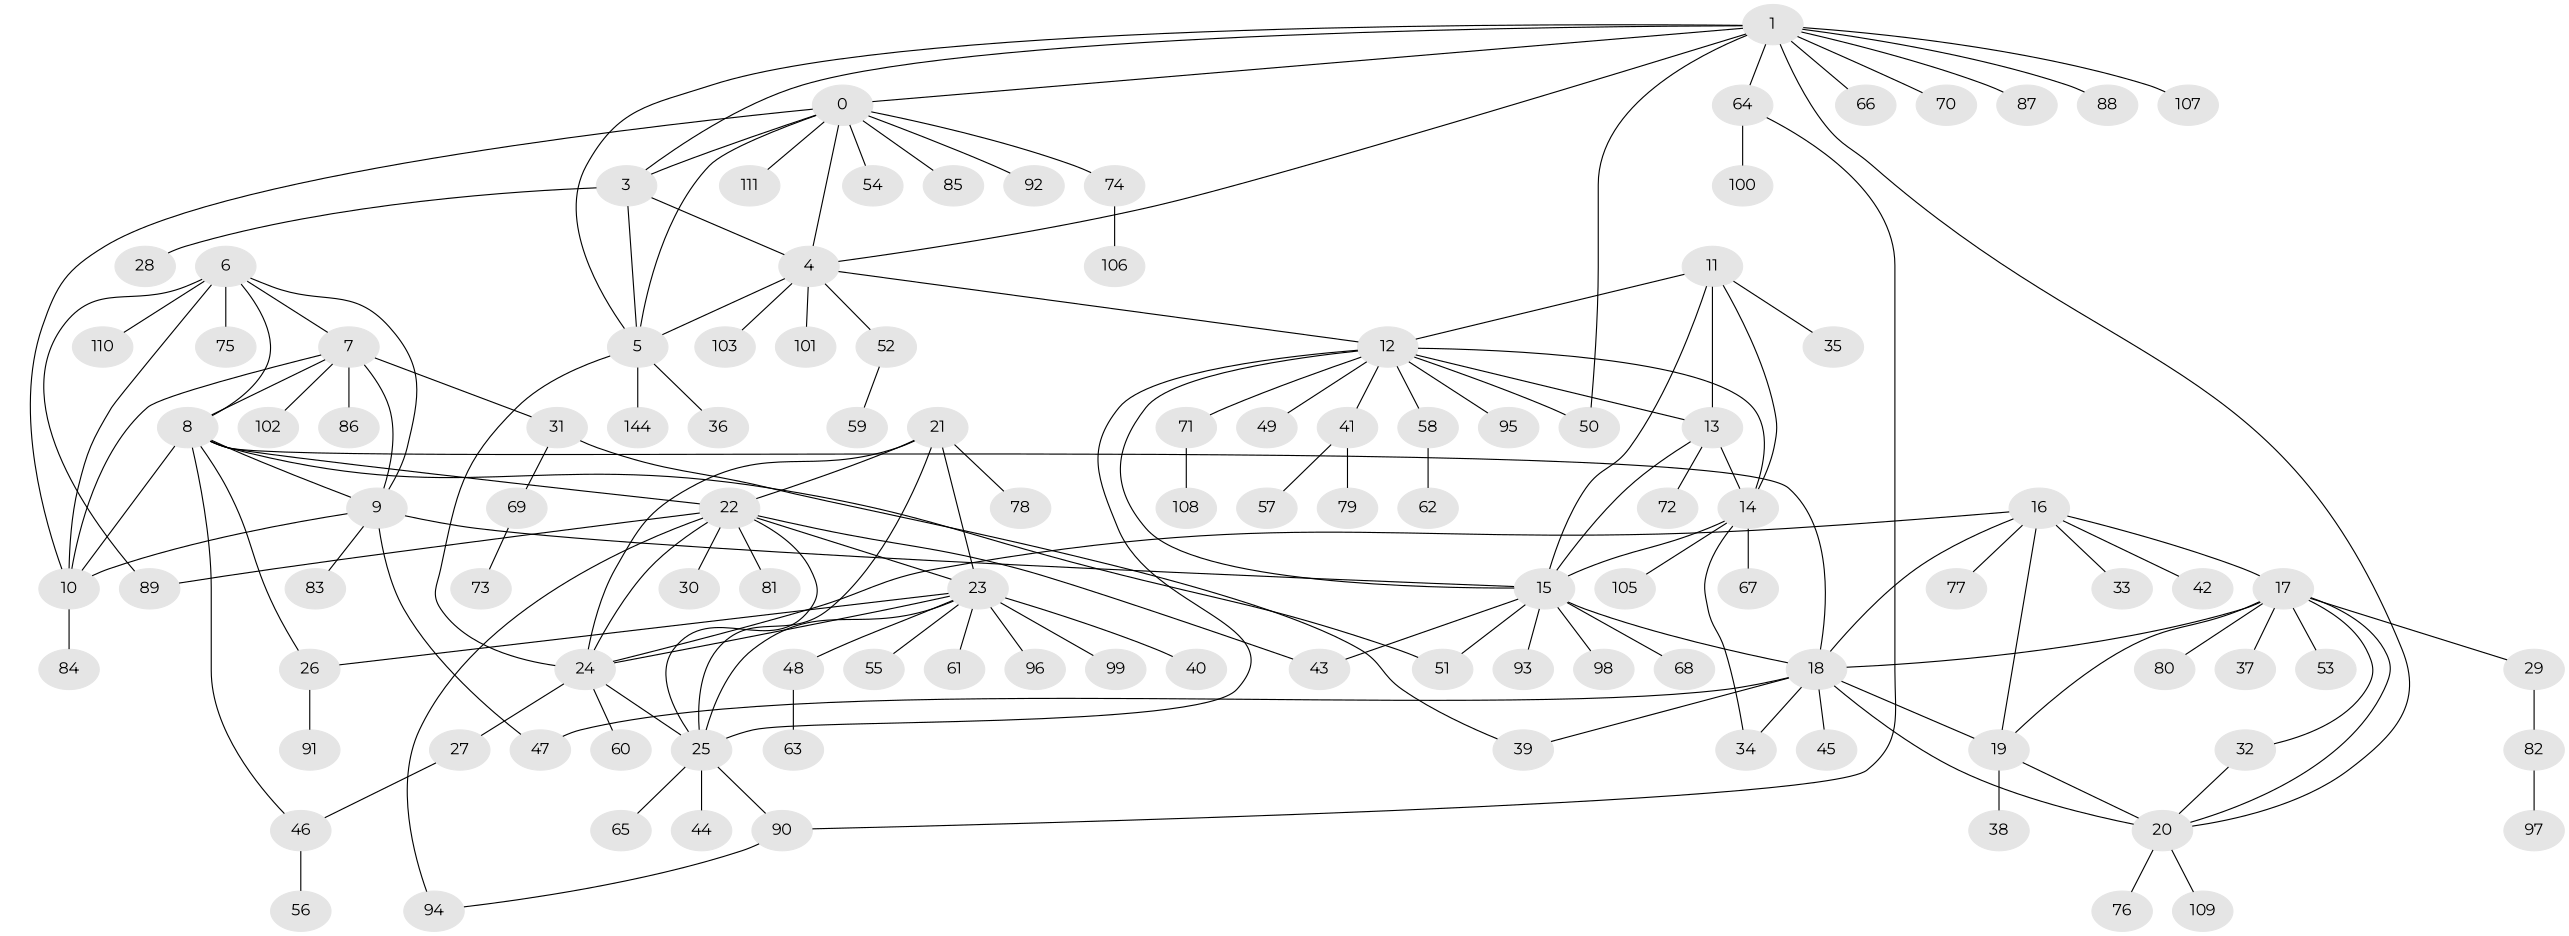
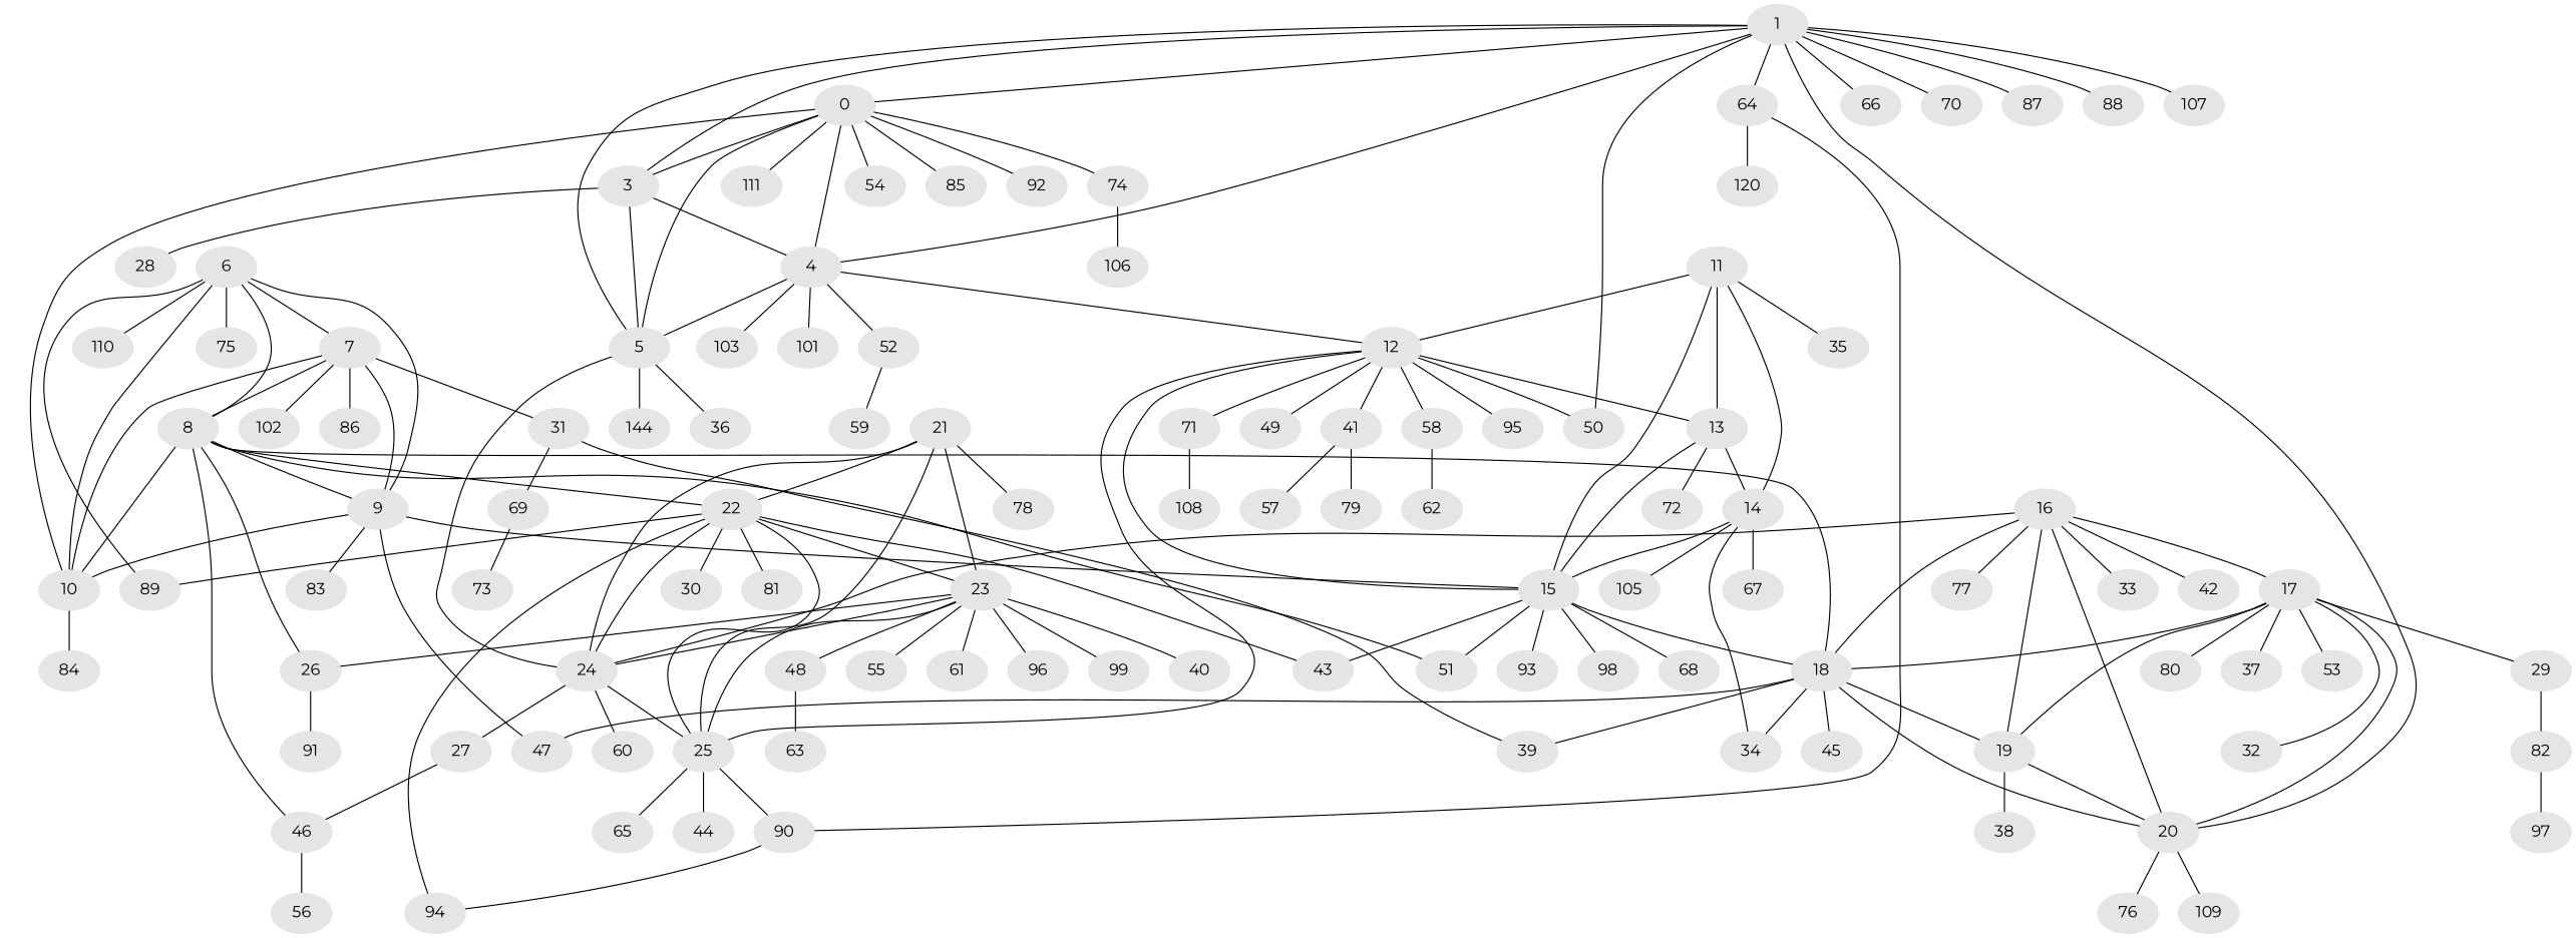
  graph {
    fontname=Montserrat
    node [color=gray90 fontname=Montserrat style=filled]
    edge [fontname=Montserrat]
    n1 [label=0]
    1
    3
    4
    5
    20
    50
    64
    66
    70
    87
    88
    107
    10
    54
    74
    85
    92
    111
    28
    12
    52
    101
    103
    24
    36
    n27 [label=144]
    76
    109
    90
-   100
+   100 [label=120]
    84
    106
    15
    13
    14
    25
    41
    49
    58
    71
    95
    59
    27
    60
    6
    7
    8
    9
    75
    89
    110
    31
    86
    102
    18
    22
    26
    46
    51
    47
    83
    39
    69
    34
    19
    45
    43
    23
    30
    81
    94
    91
    56
    68
    93
    98
    11
    35
    72
    67
    105
    44
    65
    57
    79
    62
    108
    16
    17
    33
    42
    77
    29
    32
    37
    53
    80
    38
    82
    21
    78
    40
    48
    55
    61
    96
    99
    63
    97
    73
    n1 -- 3
    n1 -- 4
    n1 -- 5
    n1 -- 10
    n1 -- 54
    n1 -- 74
    n1 -- 85
    n1 -- 92
    n1 -- 111
    1 -- n1
    1 -- 3
    1 -- 4
    1 -- 5
    1 -- 20
    1 -- 50
    1 -- 64
    1 -- 66
    1 -- 70
    1 -- 87
    1 -- 88
    1 -- 107
    3 -- 4
    3 -- 5
    3 -- 28
    4 -- 5
    4 -- 12
    4 -- 52
    4 -- 101
    4 -- 103
    5 -- 24
    5 -- 36
    5 -- n27
    20 -- 76
    20 -- 109
    64 -- 90
    64 -- 100
    10 -- 84
    74 -- 106
    12 -- 50
    12 -- 15
    12 -- 13
-   12 -- 14
    12 -- 25
    12 -- 41
    12 -- 49
    12 -- 58
    12 -- 71
    12 -- 95
    52 -- 59
    24 -- 25
    24 -- 27
    24 -- 60
    90 -- 94
    15 -- 18
    15 -- 51
    15 -- 43
    15 -- 68
    15 -- 93
    15 -- 98
    13 -- 15
    13 -- 14
    13 -- 72
    14 -- 15
    14 -- 34
    14 -- 67
    14 -- 105
    25 -- 90
    25 -- 44
    25 -- 65
    41 -- 57
    41 -- 79
    58 -- 62
    71 -- 108
    27 -- 46
    6 -- 10
    6 -- 7
    6 -- 8
    6 -- 9
    6 -- 75
    6 -- 89
    6 -- 110
    7 -- 10
    7 -- 8
    7 -- 9
    7 -- 31
    7 -- 86
    7 -- 102
    8 -- 10
    8 -- 9
    8 -- 18
    8 -- 22
    8 -- 26
    8 -- 46
    8 -- 51
    9 -- 10
    9 -- 15
    9 -- 47
    9 -- 83
    31 -- 39
    31 -- 69
    18 -- 20
    18 -- 47
    18 -- 39
    18 -- 34
    18 -- 19
    18 -- 45
    22 -- 24
    22 -- 25
    22 -- 89
    22 -- 43
    22 -- 23
    22 -- 30
    22 -- 81
    22 -- 94
    26 -- 91
    46 -- 56
    69 -- 73
    19 -- 20
    19 -- 38
    23 -- 24
    23 -- 25
    23 -- 26
    23 -- 40
    23 -- 48
    23 -- 55
    23 -- 61
    23 -- 96
    23 -- 99
    11 -- 12
    11 -- 15
    11 -- 13
    11 -- 14
    11 -- 35
-   32 -- 20
+   16 -- 20
    16 -- 24
    16 -- 18
    16 -- 19
    16 -- 17
    16 -- 33
    16 -- 42
    16 -- 77
    17 -- 20
    17 -- 18
    17 -- 19
    17 -- 29
    17 -- 32
    17 -- 37
    17 -- 53
    17 -- 80
    29 -- 82
    82 -- 97
    21 -- 24
    21 -- 25
    21 -- 22
    21 -- 23
    21 -- 78
    48 -- 63
  }
